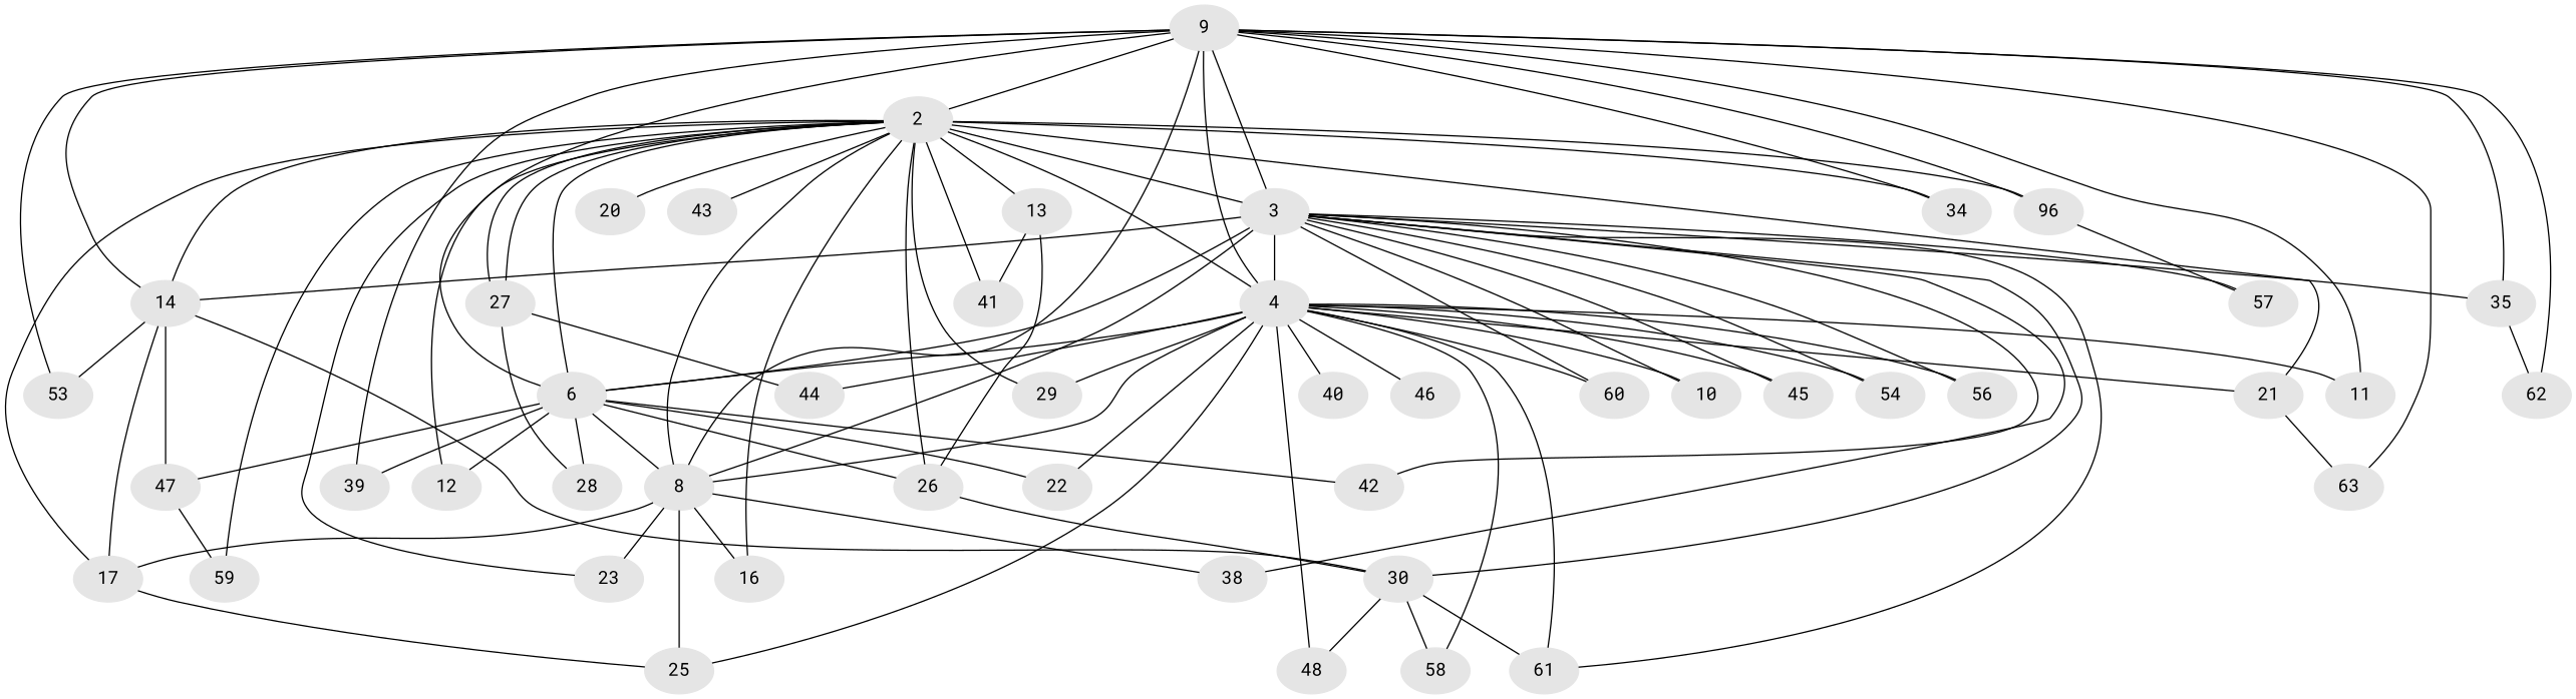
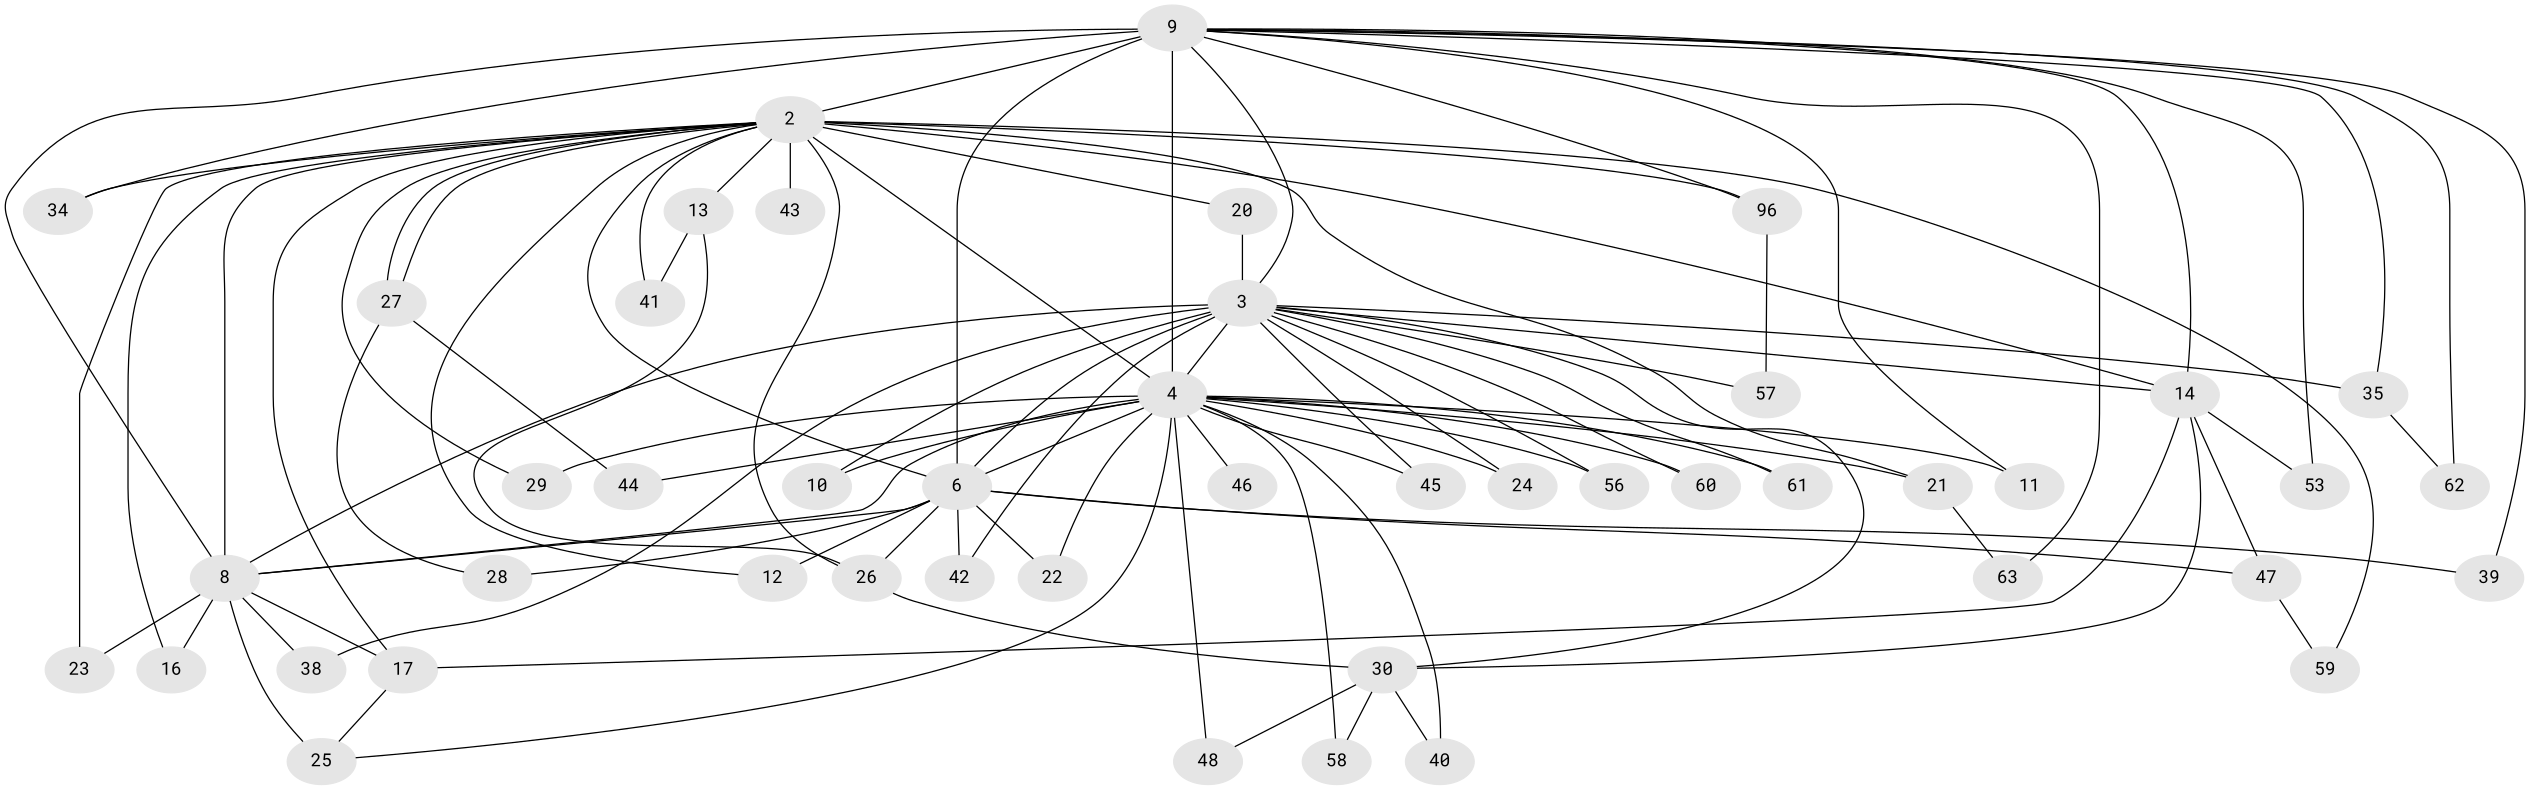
  graph {
    fontname="Roboto Mono"
    node [color=gray90 fontname="Roboto Mono" style=filled]
    edge [fontname="Roboto Mono"]
    n1 [label=9 super="+5"]
    2 [super="+10"]
    3 [super="+9"]
    4 [super="+7"]
    6 [super="+51"]
    8 [super="+49"]
    11
    14 [super="+18"]
    34
    35
    n11 [label=96]
    39
    53
    62
    63
    12
    13 [super="+52"]
    16
    17
    20
    21 [super="+37"]
    23 [super="+24"]
    26 [super="+55"]
    27
    29 [super="+33"]
    41
    43
    59
    n29 [label=10]
    30 [super="+32"]
    38
    42
    45
-   54
+   54 [label=24]
    56
    57
    60
    61
    22
    25 [super="+31"]
    40
    44
    46
    48
    58
    47 [super="+50"]
    28
    n1 -- 2 [weight=4]
    n1 -- 3 [weight=4]
    n1 -- 4 [weight=4]
    n1 -- 6 [weight=2]
    n1 -- 8 [weight=2]
    n1 -- 11
    n1 -- 14
    n1 -- 34
    n1 -- 35
    n1 -- n11
    n1 -- 39
    n1 -- 53
    n1 -- 62
    n1 -- 63
-   2 -- 3 [weight=4]
+   20 -- 3 [weight=4]
    2 -- 4 [weight=4]
    2 -- 6 [weight=2]
    2 -- 8 [weight=2]
    2 -- 14
    2 -- 34
    2 -- n11
    2 -- 12
    2 -- 13
    2 -- 16
    2 -- 17
    2 -- 20 [weight=2]
    2 -- 21
    2 -- 23
    2 -- 26
    2 -- 27
    2 -- 27
    2 -- 29 [weight=2]
    2 -- 41
    2 -- 43
    2 -- 59
    3 -- 4 [weight=4]
    3 -- 6 [weight=2]
    3 -- 8 [weight=2]
    3 -- 14
    3 -- 35
    3 -- n29
    3 -- 30
    3 -- 38
    3 -- 42
    3 -- 45
    3 -- 54
    3 -- 56
    3 -- 57
    3 -- 60
    3 -- 61
    4 -- 6 [weight=2]
    4 -- 8 [weight=2]
    4 -- 11
    4 -- 21
    4 -- 29
    4 -- n29
    4 -- 45
    4 -- 54
    4 -- 56
    4 -- 60
    4 -- 61
    4 -- 22
    4 -- 25
    4 -- 40
    4 -- 44
    4 -- 46
    4 -- 48
    4 -- 58
    6 -- 8
    6 -- 39
    6 -- 12
    6 -- 26
    6 -- 42
    6 -- 22
    6 -- 47
    6 -- 28
    8 -- 16
    8 -- 17
    8 -- 23 [weight=2]
    8 -- 38
    8 -- 25 [weight=2]
    14 -- 53
    14 -- 17
    14 -- 30
    14 -- 47
    35 -- 62
    n11 -- 57
    13 -- 26
    13 -- 41
    17 -- 25
    21 -- 63
    26 -- 30
    27 -- 44
    27 -- 28
-   30 -- 61
+   30 -- 40
    30 -- 48
    30 -- 58
    47 -- 59
  }
